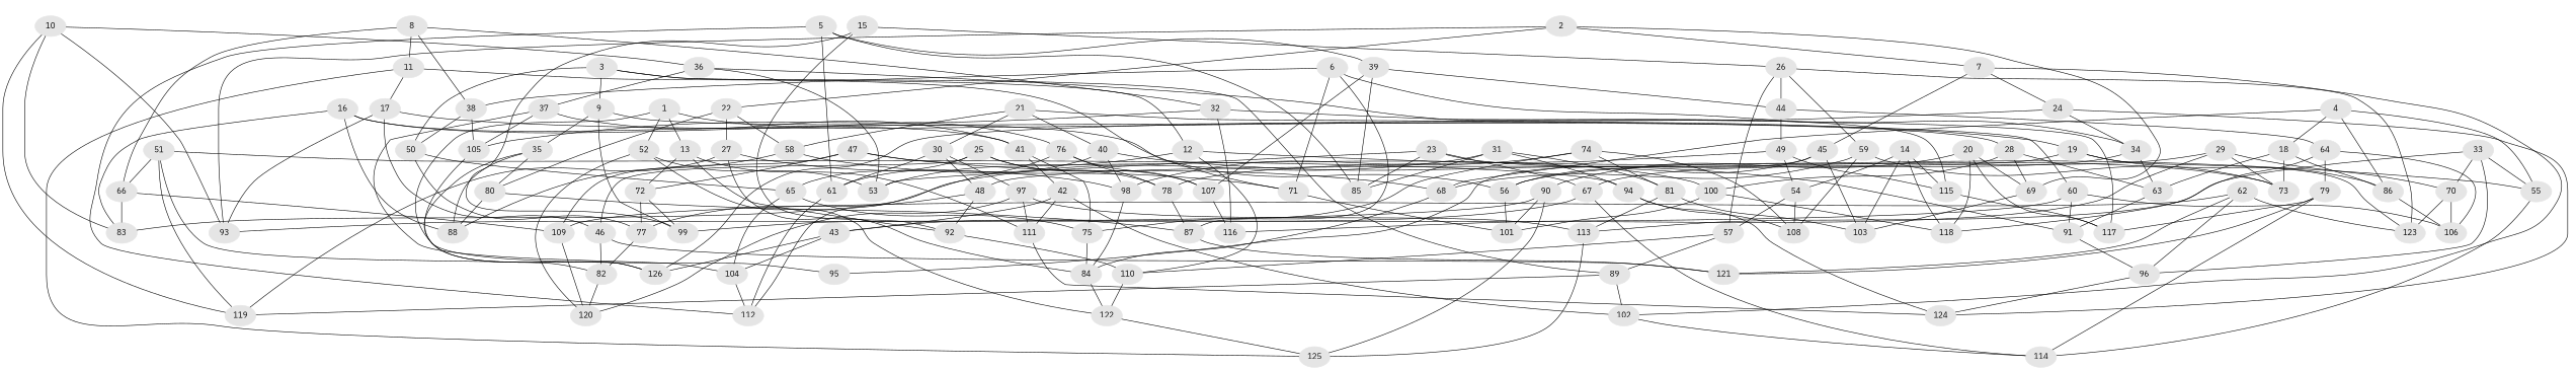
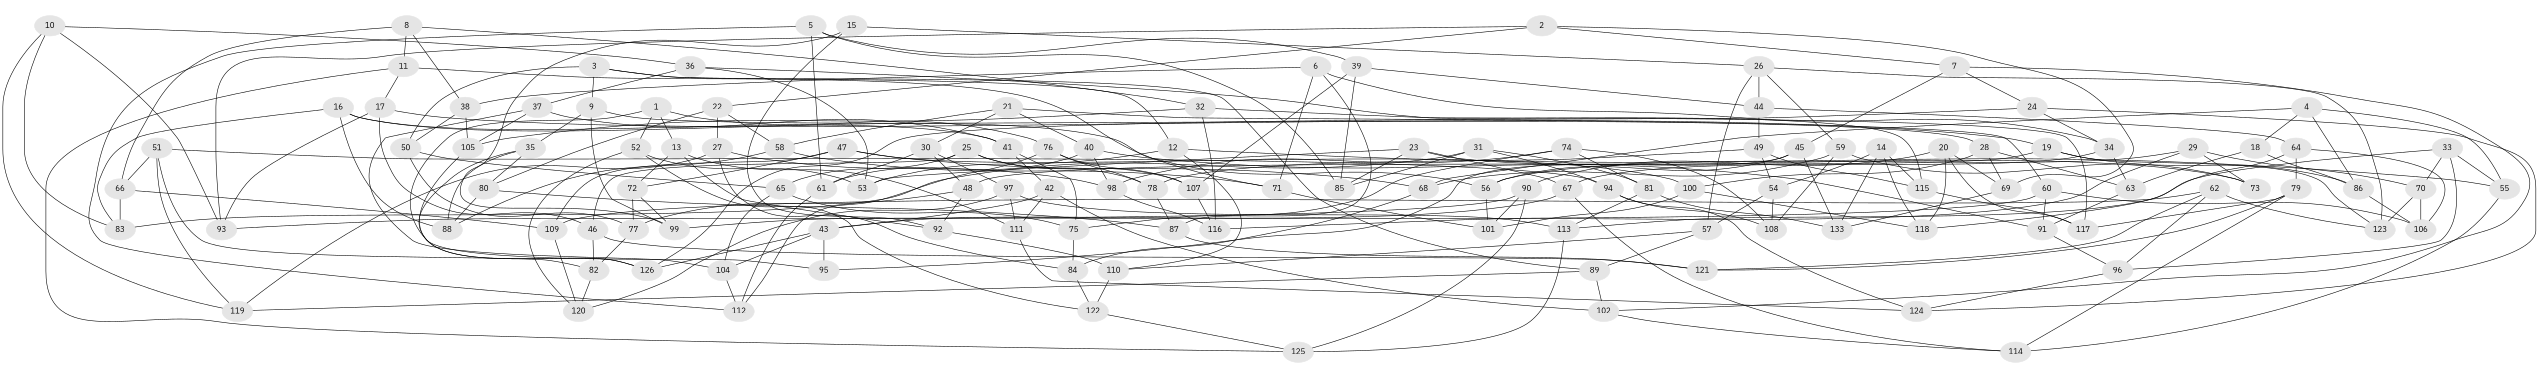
  graph {
    fontname="IBM Plex Sans"
    node [color=gray90 fontname="IBM Plex Sans" style=filled]
    edge [fontname="IBM Plex Sans"]
    1
    13
    52
    76
    95
    72
    92
    111
    53
    120
    122
    112
    78
    107
    2
    7
    22
    69
    93
    24
    45
    102
    58
    27
    80
-   103
+   103 [label=133]
    3
    9
    12
    50
    89
    28
    35
    99
    55
    110
    65
    77
    119
    4
    18
    68
    86
    63
    73
    114
    84
    106
    5
    39
    61
    85
    44
    6
    34
    38
    71
    87
    67
    105
    101
    121
    124
    126
    56
    8
    11
    32
    66
    17
    125
    117
    116
    83
    109
    100
    88
    10
    36
    115
    37
    19
    46
    14
    54
    118
    57
    108
    15
    26
    123
    59
    16
    41
    42
    75
    48
    82
    91
    20
    90
    21
    30
    40
    60
    97
    98
    23
    43
    25
    104
    49
    64
    29
    70
    113
    31
    81
    94
    33
    96
    79
    47
    51
    62
    74
    1 -- 13
    1 -- 52
    1 -- 76
    1 -- 95
    13 -- 72
    13 -- 92
    13 -- 111
    52 -- 53
    52 -- 120
    52 -- 122
    76 -- 112
    76 -- 78
    76 -- 107
    72 -- 99
    72 -- 77
    92 -- 110
    111 -- 124
    122 -- 125
    78 -- 87
    107 -- 116
    2 -- 7
    2 -- 22
    2 -- 69
    2 -- 93
    7 -- 24
    7 -- 45
    7 -- 102
    22 -- 58
    22 -- 27
    22 -- 80
    69 -- 103
    24 -- 34
    24 -- 124
    24 -- 126
    45 -- 95
    45 -- 103
    45 -- 56
    102 -- 114
    58 -- 71
    58 -- 88
    27 -- 119
    27 -- 84
    27 -- 98
    80 -- 87
    80 -- 88
    3 -- 9
    3 -- 12
    3 -- 50
    3 -- 89
    9 -- 28
    9 -- 35
    9 -- 99
    12 -- 53
    12 -- 55
    12 -- 110
    50 -- 65
    50 -- 77
    89 -- 102
    89 -- 119
    28 -- 69
    28 -- 63
    28 -- 100
    35 -- 80
    35 -- 126
    35 -- 88
    55 -- 114
    110 -- 122
    65 -- 75
    65 -- 104
    77 -- 82
    4 -- 55
    4 -- 18
    4 -- 68
    4 -- 86
    18 -- 86
    18 -- 63
-   18 -- 73
    68 -- 84
    86 -- 106
    63 -- 91
    84 -- 122
    5 -- 112
    5 -- 39
    5 -- 61
    5 -- 85
    39 -- 107
    39 -- 85
    39 -- 44
    61 -- 112
    44 -- 49
    44 -- 64
    6 -- 34
    6 -- 38
    6 -- 71
    6 -- 87
    34 -- 63
    34 -- 67
    38 -- 50
    38 -- 105
    71 -- 101
    87 -- 121
    67 -- 114
    67 -- 43
    105 -- 126
    56 -- 101
    8 -- 38
    8 -- 11
    8 -- 32
    8 -- 66
    11 -- 71
    11 -- 17
    11 -- 125
    32 -- 105
    32 -- 117
    32 -- 116
    66 -- 83
    66 -- 109
    17 -- 93
    17 -- 19
    17 -- 46
    109 -- 120
    100 -- 101
    100 -- 118
    10 -- 93
    10 -- 119
    10 -- 83
    10 -- 36
    36 -- 53
    36 -- 115
    36 -- 37
    115 -- 117
    37 -- 105
    37 -- 41
    37 -- 104
    19 -- 86
    19 -- 123
    19 -- 48
    46 -- 121
    46 -- 82
    14 -- 103
    14 -- 115
    14 -- 54
    14 -- 118
    54 -- 57
    54 -- 108
    57 -- 89
    57 -- 110
    15 -- 92
    15 -- 99
    15 -- 26
    26 -- 44
    26 -- 57
    26 -- 123
    26 -- 59
    59 -- 68
    59 -- 73
    59 -- 108
    16 -- 56
    16 -- 83
    16 -- 88
    16 -- 41
    41 -- 42
    41 -- 75
    42 -- 111
    42 -- 102
    42 -- 43
    75 -- 84
    48 -- 92
    48 -- 77
    82 -- 120
    91 -- 96
    20 -- 69
    20 -- 117
    20 -- 118
    20 -- 90
    90 -- 93
    90 -- 101
    90 -- 125
    21 -- 58
    21 -- 30
    21 -- 40
    21 -- 60
    30 -- 61
    30 -- 48
    30 -- 97
    40 -- 61
    40 -- 91
    40 -- 98
    60 -- 99
    60 -- 106
    60 -- 91
    97 -- 111
    97 -- 120
    97 -- 113
-   98 -- 84
+   98 -- 116
    23 -- 53
    23 -- 73
    23 -- 85
    23 -- 67
+   43 -- 95
    43 -- 126
    43 -- 104
    25 -- 78
    25 -- 107
    25 -- 65
    25 -- 46
    104 -- 112
    49 -- 78
    49 -- 115
    49 -- 54
    64 -- 106
    64 -- 118
    64 -- 79
    29 -- 73
    29 -- 56
    29 -- 116
    29 -- 70
    70 -- 106
    70 -- 123
    113 -- 125
    31 -- 85
    31 -- 83
    31 -- 81
    31 -- 94
    81 -- 103
    81 -- 113
    94 -- 124
    94 -- 108
    33 -- 55
    33 -- 70
    33 -- 113
    33 -- 96
    96 -- 124
    79 -- 114
    79 -- 121
    79 -- 117
    47 -- 72
    47 -- 68
    47 -- 109
    47 -- 100
    51 -- 119
    51 -- 66
    51 -- 82
    51 -- 94
    62 -- 121
    62 -- 109
    62 -- 123
    62 -- 96
    74 -- 108
    74 -- 75
    74 -- 98
    74 -- 81
  }
